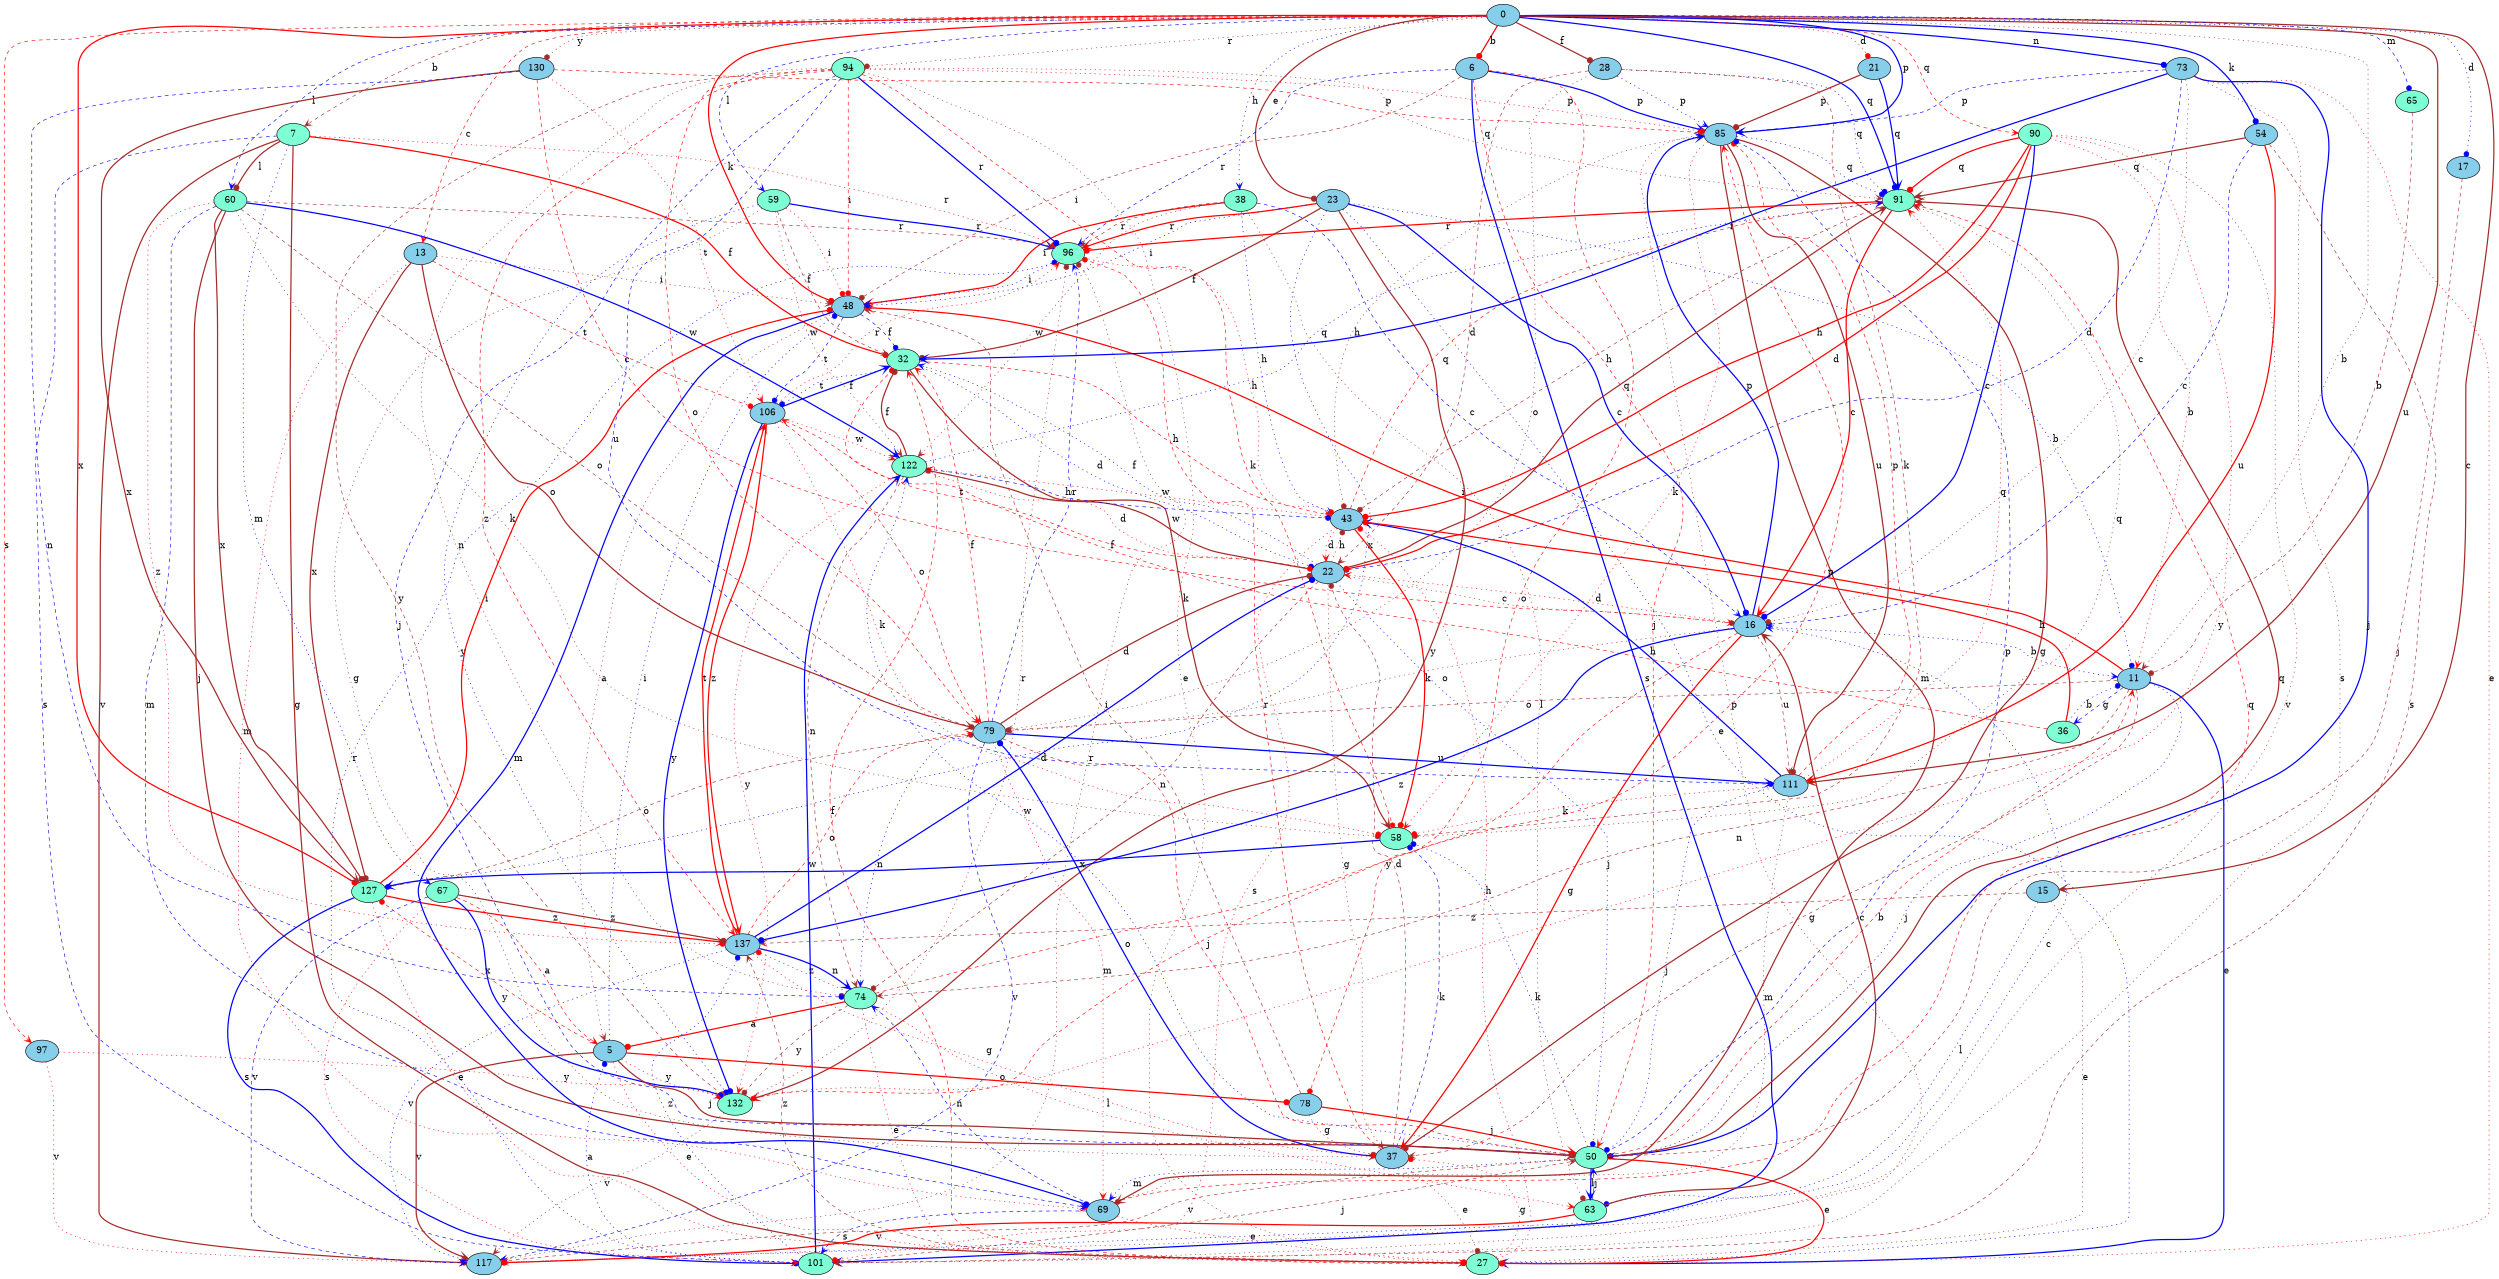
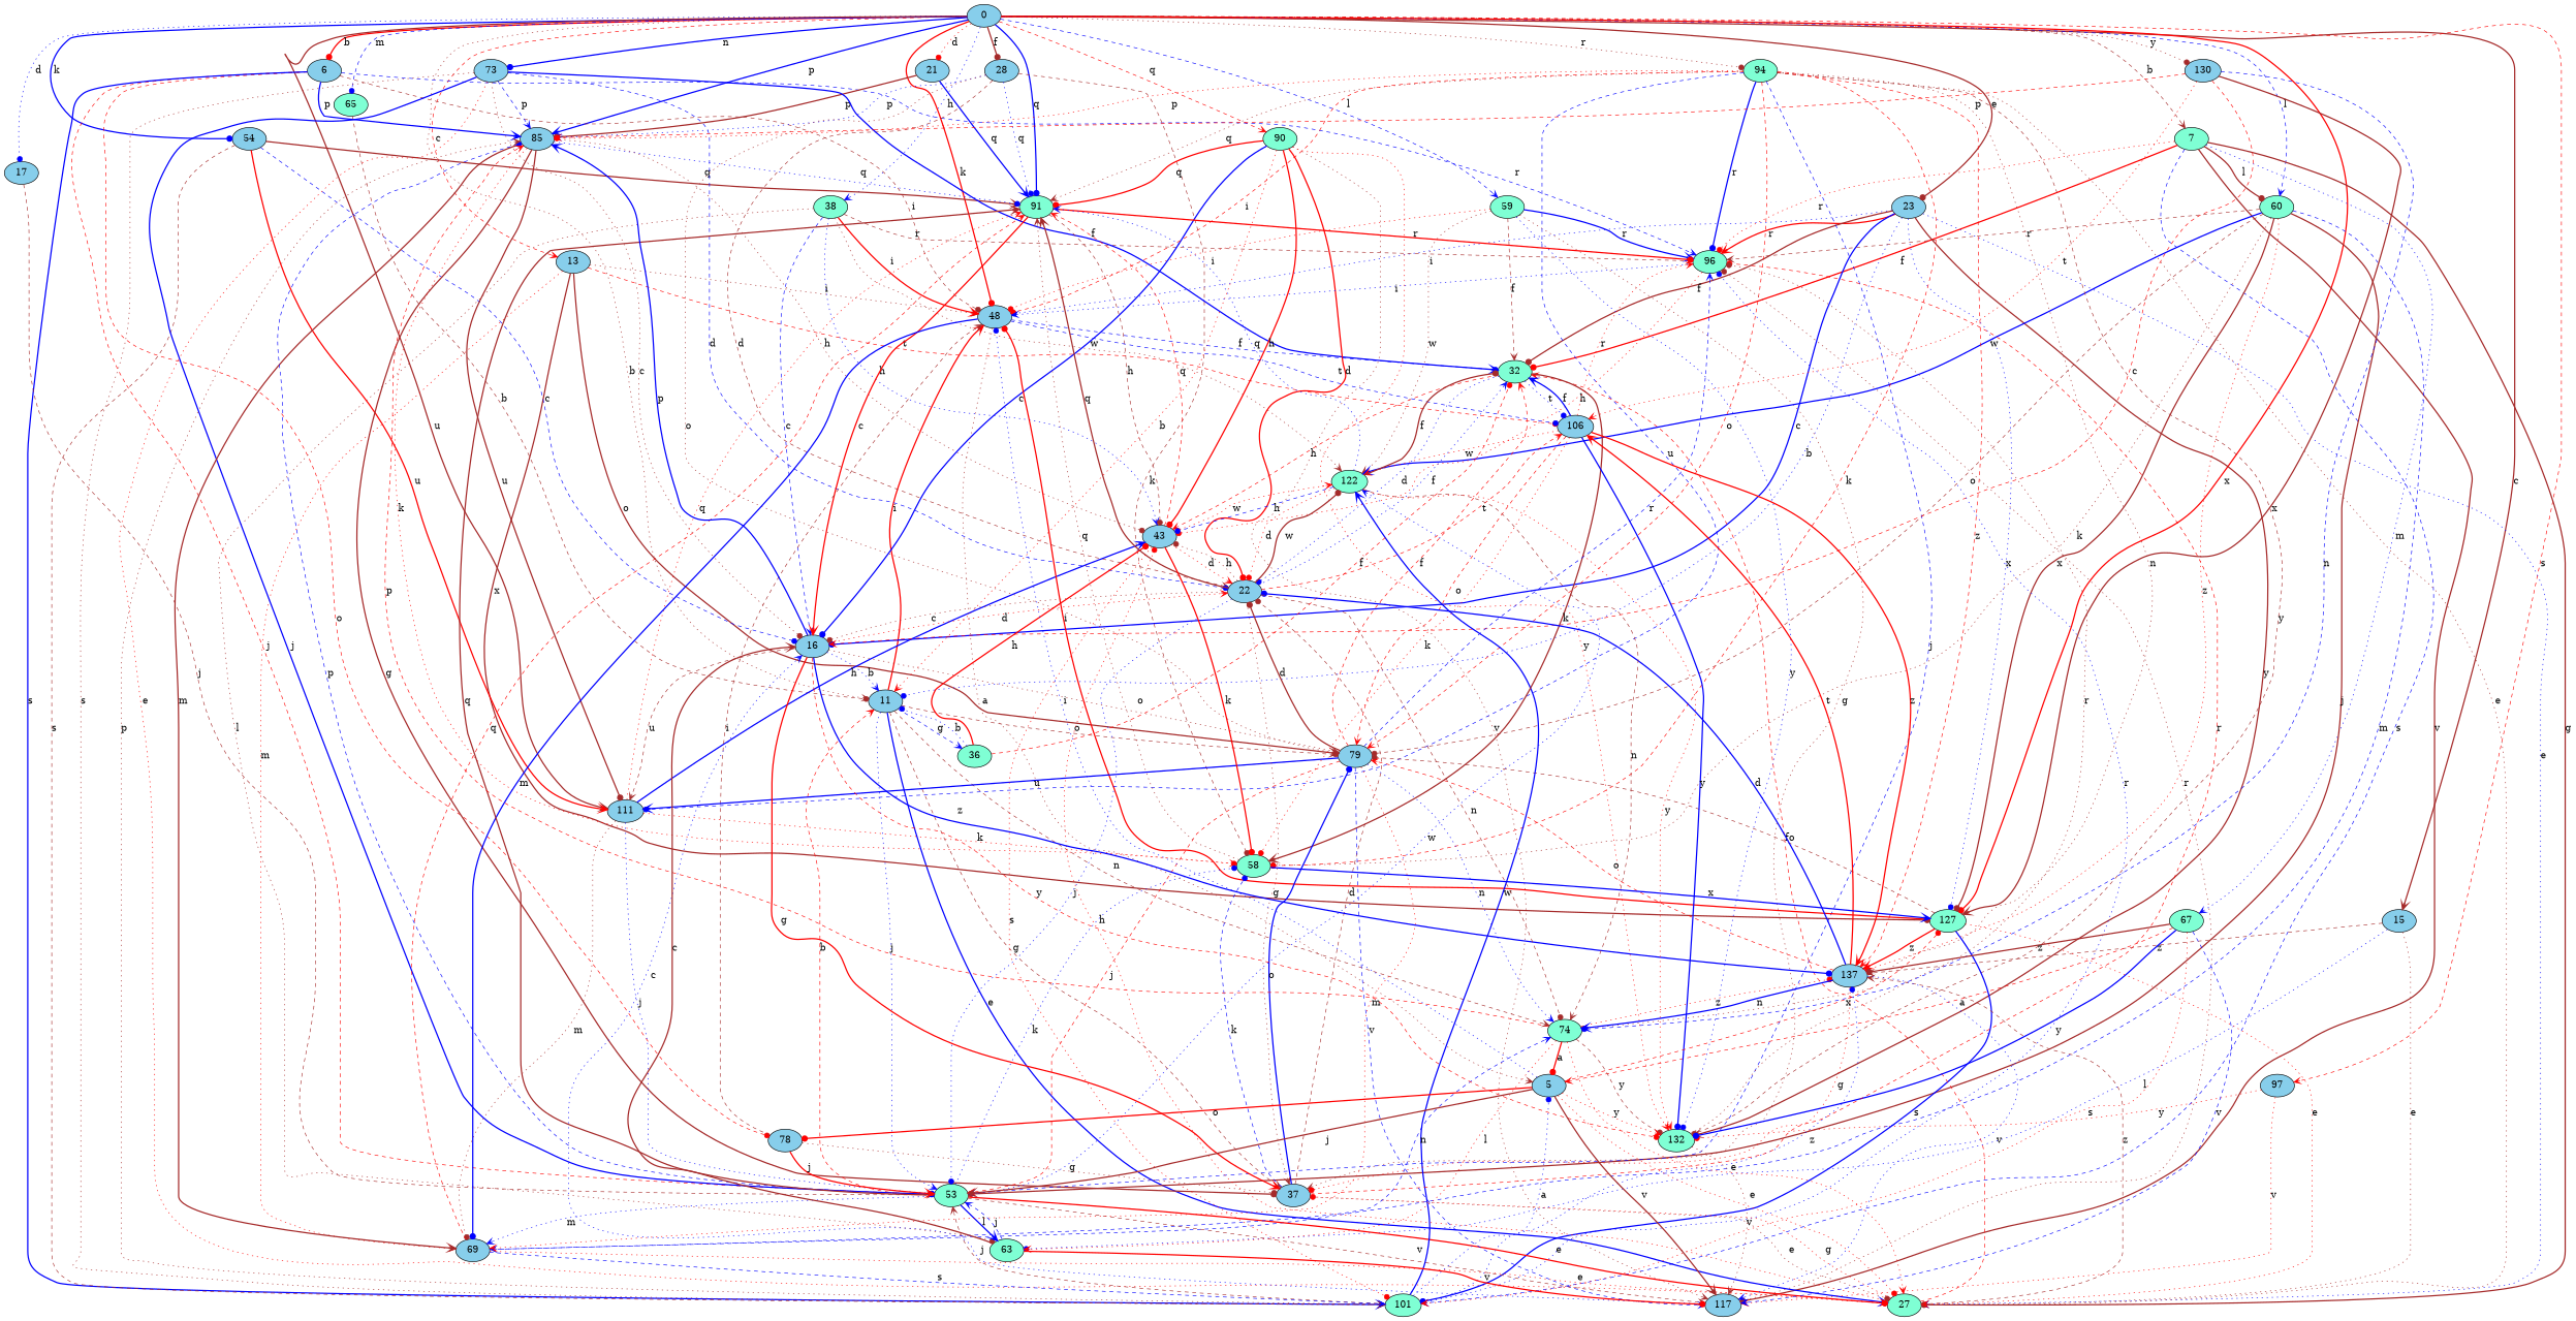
  strict digraph {
    node [fillcolor=skyblue style=filled]
    edge [arrowhead=vee color=red style=dotted]
    0
    6
    7 [fillcolor=aquamarine]
    11
    13
    15
    17
    21
    23
    28
    38 [fillcolor=aquamarine]
    54
    59 [fillcolor=aquamarine]
    60 [fillcolor=aquamarine]
    65 [fillcolor=aquamarine]
    73
    85
    90 [fillcolor=aquamarine]
    91 [fillcolor=aquamarine]
    94 [fillcolor=aquamarine]
    97
    111
    127 [fillcolor=aquamarine]
    130
    48
-   53 [fillcolor=aquamarine label=50]
+   53 [fillcolor=aquamarine]
    78
    96 [fillcolor=aquamarine]
    101 [fillcolor=aquamarine]
    27 [fillcolor=aquamarine]
    117
    32 [fillcolor=aquamarine]
    67 [fillcolor=aquamarine]
    36 [fillcolor=aquamarine]
    37
    74 [fillcolor=aquamarine]
    79
    69
    106
    63 [fillcolor=aquamarine]
    137
    132 [fillcolor=aquamarine]
    16
    58 [fillcolor=aquamarine]
    22
    43
    122 [fillcolor=aquamarine]
    5
    0 -> 6 [arrowhead=dot label=b style=bold]
    0 -> 7 [color=brown label=b style=dashed]
    0 -> 11 [color=brown label=b]
    0 -> 13 [label=c style=dashed]
    0 -> 15 [color=brown label=c style=bold]
    0 -> 17 [arrowhead=dot color=blue label=d]
    0 -> 21 [arrowhead=dot label=d]
    0 -> 23 [arrowhead=dot color=brown label=e style=bold]
    0 -> 28 [arrowhead=dot color=brown label=f style=bold]
    0 -> 38 [color=blue label=h]
    0 -> 54 [arrowhead=dot color=blue label=k style=bold]
    0 -> 59 [color=blue label=l style=dashed]
    0 -> 60 [color=blue label=l style=dashed]
    0 -> 65 [arrowhead=dot color=blue label=m style=dashed]
    0 -> 73 [arrowhead=dot color=blue label=n style=bold]
    0 -> 85 [color=blue label=p style=bold]
    0 -> 90 [label=q style=dashed]
    0 -> 91 [arrowhead=dot color=blue label=q style=bold]
    0 -> 94 [arrowhead=dot color=brown label=r]
    0 -> 97 [label=s style=dashed]
    0 -> 111 [color=brown label=u style=bold]
    0 -> 127 [arrowhead=dot label=x style=bold]
    0 -> 130 [arrowhead=dot color=brown label=y]
    0 -> 48 [arrowhead=dot label=k style=bold]
    6 -> 85 [color=blue label=p style=bold]
    6 -> 48 [arrowhead=dot color=brown label=i style=dashed]
    6 -> 53 [label=j style=dashed]
    6 -> 78 [arrowhead=dot label=o style=dashed]
    6 -> 96 [color=blue label=r style=dashed]
    6 -> 101 [color=blue label=s style=bold]
    7 -> 60 [arrowhead=dot color=brown label=l style=bold]
    7 -> 96 [arrowhead=dot label=r]
    7 -> 101 [color=blue label=s style=dashed]
    7 -> 27 [arrowhead=dot color=brown label=g style=bold]
    7 -> 117 [arrowhead=dot color=brown label=v style=bold]
    7 -> 32 [arrowhead=dot label=f style=bold]
    7 -> 67 [color=blue label=m]
    11 -> 48 [label=i style=bold]
    11 -> 53 [color=blue label=j]
    11 -> 27 [color=blue label=e style=bold]
    11 -> 36 [color=blue label=g style=dashed]
    11 -> 37 [color=brown label=g style=dashed]
    11 -> 74 [color=brown label=n style=dashed]
    11 -> 79 [arrowhead=dot color=brown label=o style=dashed]
    13 -> 127 [arrowhead=dot color=brown label=x style=bold]
    13 -> 48 [color=brown label=i]
    13 -> 79 [color=brown label=o style=bold]
    13 -> 69 [label=m]
    13 -> 106 [arrowhead=dot label=t style=dashed]
    15 -> 27 [color=brown label=e]
    15 -> 63 [arrowhead=dot color=blue label=l]
    15 -> 137 [color=brown label=z style=dashed]
    17 -> 53 [color=brown label=j style=dashed]
    21 -> 85 [arrowhead=dot color=brown label=p style=bold]
    21 -> 91 [color=blue label=q style=bold]
    23 -> 11 [arrowhead=dot color=blue label=b]
    23 -> 127 [arrowhead=dot color=blue label=x]
    23 -> 48 [arrowhead=dot color=blue label=i]
    23 -> 96 [label=r style=bold]
    23 -> 27 [color=blue label=e]
    23 -> 32 [arrowhead=dot color=brown label=f style=bold]
    23 -> 132 [color=brown label=y style=bold]
    23 -> 16 [arrowhead=dot color=blue label=c style=bold]
    28 -> 85 [color=blue label=p]
    28 -> 91 [arrowhead=dot color=blue label=q]
    28 -> 79 [color=brown label=o]
    28 -> 58 [arrowhead=dot color=brown label=k style=dashed]
    28 -> 22 [color=brown label=d style=dashed]
    38 -> 48 [label=i style=bold]
    38 -> 96 [color=brown label=r style=dashed]
    38 -> 63 [arrowhead=dot color=brown label=l]
    38 -> 16 [color=blue label=c style=dashed]
    38 -> 43 [color=blue label=h]
    38 -> 122 [color=brown label=w]
    54 -> 91 [color=brown label=q style=bold]
    54 -> 111 [label=u style=bold]
    54 -> 101 [color=brown label=s style=dashed]
    54 -> 16 [arrowhead=dot color=blue label=c style=dashed]
    59 -> 48 [arrowhead=dot label=i]
    59 -> 96 [color=blue label=r style=bold]
    59 -> 32 [color=brown label=f style=dashed]
    59 -> 37 [color=brown label=g]
    59 -> 132 [arrowhead=dot color=blue label=y]
    59 -> 122 [color=brown label=w]
    60 -> 127 [arrowhead=dot color=brown label=x style=bold]
    60 -> 53 [arrowhead=dot color=brown label=j style=bold]
    60 -> 96 [color=brown label=r style=dashed]
    60 -> 79 [arrowhead=dot color=brown label=o style=dashed]
    60 -> 69 [color=blue label=m style=dashed]
    60 -> 137 [arrowhead=dot label=z]
    60 -> 58 [arrowhead=dot color=brown label=k]
    60 -> 122 [color=blue label=w style=bold]
    65 -> 11 [arrowhead=dot color=brown label=b style=dashed]
    73 -> 85 [color=blue label=p style=dashed]
    73 -> 53 [arrowhead=dot color=blue label=j style=bold]
    73 -> 101 [color=brown label=s]
    73 -> 27 [label=e]
    73 -> 32 [color=blue label=f style=bold]
    73 -> 16 [arrowhead=dot color=brown label=c]
    73 -> 22 [arrowhead=dot color=blue label=d style=dashed]
    85 -> 91 [arrowhead=dot color=blue label=q]
    85 -> 111 [arrowhead=dot color=brown label=u style=bold]
    85 -> 37 [arrowhead=dot color=brown label=g style=bold]
    85 -> 69 [color=brown label=m style=bold]
    85 -> 58 [label=k]
    85 -> 43 [arrowhead=dot color=brown label=h]
    90 -> 11 [label=b]
    90 -> 91 [arrowhead=dot label=q style=bold]
    90 -> 117 [color=brown label=v]
    90 -> 132 [label=y]
    90 -> 16 [arrowhead=dot color=blue label=c style=bold]
    90 -> 22 [arrowhead=dot label=d style=bold]
    90 -> 43 [arrowhead=dot label=h style=bold]
    91 -> 96 [arrowhead=dot label=r style=bold]
    91 -> 16 [label=c style=bold]
    91 -> 43 [arrowhead=dot color=brown label=h style=dashed]
    94 -> 85 [arrowhead=dot label=p]
    94 -> 91 [color=brown label=q]
    94 -> 111 [arrowhead=dot color=blue label=u style=dashed]
    94 -> 48 [arrowhead=dot label=i style=dashed]
    94 -> 53 [color=blue label=j style=dashed]
    94 -> 96 [arrowhead=dot color=blue label=r style=bold]
    94 -> 27 [arrowhead=dot color=brown label=e]
    94 -> 74 [arrowhead=dot color=brown label=n]
    94 -> 79 [label=o style=dashed]
    94 -> 137 [label=z style=dashed]
    94 -> 132 [arrowhead=dot color=brown label=y style=dashed]
    94 -> 58 [arrowhead=dot label=k style=dashed]
    97 -> 117 [label=v]
    97 -> 132 [arrowhead=dot label=y]
-   111 -> 85 [arrowhead=dot label=p style=dashed]
    111 -> 91 [label=q]
    111 -> 53 [arrowhead=dot color=blue label=j]
    111 -> 69 [arrowhead=dot color=brown label=m]
    111 -> 58 [arrowhead=dot label=k]
    111 -> 43 [color=blue label=h style=bold]
    127 -> 48 [arrowhead=dot label=i style=bold]
    127 -> 101 [arrowhead=dot color=blue label=s style=bold]
    127 -> 27 [label=e]
    127 -> 79 [arrowhead=dot color=brown label=o style=dashed]
    127 -> 137 [label=z style=bold]
    130 -> 85 [label=p style=dashed]
    130 -> 127 [color=brown label=x style=bold]
    130 -> 74 [arrowhead=dot color=blue label=n style=dashed]
    130 -> 106 [label=t]
    130 -> 16 [label=c style=dashed]
    48 -> 32 [arrowhead=dot color=blue label=f style=dashed]
    48 -> 69 [arrowhead=dot color=blue label=m style=bold]
    48 -> 106 [arrowhead=dot color=blue label=t style=dashed]
    48 -> 5 [color=brown label=a]
    53 -> 11 [label=b style=dashed]
    53 -> 85 [arrowhead=dot color=blue label=p style=dashed]
    53 -> 91 [color=brown label=q style=bold]
    53 -> 27 [arrowhead=dot label=e style=bold]
    53 -> 117 [color=brown label=v style=dashed]
    53 -> 69 [color=blue label=m]
    53 -> 63 [color=blue label=l style=bold]
    53 -> 58 [arrowhead=dot color=blue label=k]
    53 -> 122 [color=blue label=w]
    78 -> 48 [color=brown label=i style=dashed]
    78 -> 53 [label=j style=bold]
    78 -> 37 [arrowhead=dot color=brown label=g]
    96 -> 48 [color=blue label=i]
    96 -> 43 [arrowhead=dot label=h]
    101 -> 85 [color=brown label=p]
    101 -> 53 [color=brown label=j style=dashed]
    101 -> 96 [arrowhead=dot color=blue label=r]
    101 -> 137 [arrowhead=dot color=blue label=z]
    101 -> 122 [color=blue label=w style=bold]
    101 -> 5 [arrowhead=dot color=blue label=a]
    27 -> 32 [label=f style=dashed]
    27 -> 37 [arrowhead=dot label=g]
    27 -> 137 [color=brown label=z style=dashed]
    27 -> 43 [arrowhead=dot label=h]
    117 -> 96 [arrowhead=dot color=brown label=r]
    117 -> 16 [color=blue label=c]
    32 -> 106 [arrowhead=dot color=blue label=t]
    32 -> 58 [color=brown label=k style=bold]
    32 -> 22 [arrowhead=dot color=blue label=d]
    32 -> 43 [label=h style=dashed]
    67 -> 101 [label=s]
    67 -> 117 [color=blue label=v style=dashed]
    67 -> 137 [arrowhead=dot color=brown label=z style=bold]
    67 -> 132 [arrowhead=dot color=blue label=y style=bold]
    67 -> 5 [label=a style=dashed]
    36 -> 11 [arrowhead=dot color=blue label=b]
    36 -> 32 [arrowhead=dot label=f style=dashed]
    36 -> 43 [arrowhead=dot label=h style=bold]
    37 -> 96 [arrowhead=dot label=r style=dashed]
    37 -> 27 [arrowhead=dot color=brown label=e]
    37 -> 79 [arrowhead=dot color=blue label=o style=bold]
    37 -> 58 [arrowhead=dot color=blue label=k style=dashed]
    37 -> 22 [arrowhead=dot color=brown label=d style=dashed]
    74 -> 85 [label=p style=dashed]
    74 -> 27 [label=e]
    74 -> 63 [label=l]
    74 -> 137 [arrowhead=dot label=z]
    74 -> 132 [arrowhead=dot color=brown label=y style=dashed]
    74 -> 5 [arrowhead=dot label=a style=bold]
    79 -> 111 [color=blue label=u style=bold]
    79 -> 53 [label=j style=dashed]
    79 -> 96 [color=blue label=r style=dashed]
    79 -> 117 [color=blue label=v style=dashed]
    79 -> 32 [label=f style=dashed]
    79 -> 74 [color=blue label=n]
    79 -> 69 [label=m]
    79 -> 22 [arrowhead=dot color=brown label=d style=bold]
    69 -> 91 [label=q style=dashed]
    69 -> 101 [color=blue label=s style=dashed]
    69 -> 27 [arrowhead=dot label=e]
    69 -> 74 [color=blue label=n style=dashed]
    106 -> 96 [label=r]
    106 -> 32 [color=blue label=f style=bold]
    106 -> 79 [label=o style=dashed]
    106 -> 137 [label=z style=bold]
    106 -> 132 [arrowhead=dot color=blue label=y style=bold]
    106 -> 58 [arrowhead=dot label=k]
    106 -> 122 [label=w]
    63 -> 53 [color=blue label=j style=dashed]
    63 -> 117 [arrowhead=dot label=v style=bold]
    63 -> 16 [color=brown label=c style=bold]
    137 -> 117 [color=blue label=v]
    137 -> 37 [arrowhead=dot label=g]
    137 -> 74 [color=blue label=n style=bold]
    137 -> 79 [label=o style=dashed]
    137 -> 106 [label=t style=bold]
    137 -> 22 [arrowhead=dot color=blue label=d style=bold]
    132 -> 96 [arrowhead=dot color=brown label=r]
    132 -> 117 [color=brown label=v]
    16 -> 11 [color=blue label=b]
    16 -> 85 [color=blue label=p style=bold]
    16 -> 111 [color=brown label=u style=dashed]
    16 -> 37 [label=g style=bold]
    16 -> 79 [color=brown label=o]
    16 -> 137 [arrowhead=dot color=blue label=z style=bold]
    16 -> 132 [arrowhead=dot label=y style=dashed]
    16 -> 22 [label=d]
    58 -> 91 [color=brown label=q]
    58 -> 127 [color=blue label=x style=bold]
    22 -> 91 [color=brown label=q style=bold]
    22 -> 53 [arrowhead=dot color=blue label=j]
    22 -> 32 [color=blue label=f]
    22 -> 37 [color=brown label=g]
    22 -> 74 [arrowhead=dot color=brown label=n style=dashed]
    22 -> 106 [label=t style=dashed]
    22 -> 16 [arrowhead=dot color=brown label=c]
    22 -> 43 [arrowhead=dot color=brown label=h]
    22 -> 122 [arrowhead=dot color=brown label=w style=bold]
    43 -> 91 [label=q style=dashed]
    43 -> 101 [arrowhead=dot label=s]
    43 -> 58 [arrowhead=dot label=k style=bold]
    43 -> 22 [label=d]
    43 -> 122 [label=w]
    122 -> 91 [color=blue label=q]
    122 -> 32 [arrowhead=dot color=brown label=f style=bold]
    122 -> 74 [color=brown label=n style=dashed]
    122 -> 132 [label=y]
    122 -> 22 [arrowhead=dot label=d]
    122 -> 43 [arrowhead=dot color=blue label=h style=dashed]
    5 -> 127 [arrowhead=dot label=x style=dashed]
    5 -> 48 [arrowhead=dot color=blue label=i]
    5 -> 53 [color=brown label=j style=bold]
    5 -> 78 [arrowhead=dot label=o style=bold]
    5 -> 27 [arrowhead=dot label=e]
    5 -> 117 [color=brown label=v style=bold]
    5 -> 132 [label=y]
  }
